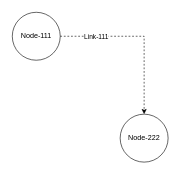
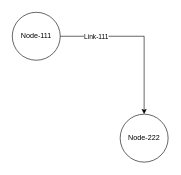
  <mxCell id="0" />
  <mxCell id="1" parent="0" />
  <mxCell id="2" value="Node-111" style="ellipse;whiteSpace=wrap;html=1;aspect=fixed;" parent="1" vertex="1"><mxGeometry x="20" y="20" width="80" height="80" as="geometry" /></mxCell>
- <mxCell id="3" value="" style="edgeStyle=orthogonalEdgeStyle;rounded=0;orthogonalLoop=1;jettySize=auto;html=1;exitX=1;exitY=0.5;exitDx=0;exitDy=0;entryX=0.5;entryY=0;entryDx=0;entryDy=0;dashed=1;" parent="1" source="2" target="5" edge="1"><mxGeometry relative="1" as="geometry" /></mxCell>
+ <mxCell id="3" value="" style="edgeStyle=orthogonalEdgeStyle;rounded=0;orthogonalLoop=1;jettySize=auto;html=1;exitX=1;exitY=0.5;exitDx=0;exitDy=0;entryX=0.5;entryY=0;entryDx=0;entryDy=0;" parent="1" source="2" target="5" edge="1"><mxGeometry relative="1" as="geometry" /></mxCell>
  <mxCell id="4" value="Link-111" style="edgeLabel;html=1;align=center;verticalAlign=middle;resizable=0;points=[];" parent="3" vertex="1" connectable="0"><mxGeometry x="-0.613" y="-5" relative="1" as="geometry"><mxPoint x="7" y="-5" as="offset" /></mxGeometry></mxCell>
  <mxCell id="5" value="Node-222" style="ellipse;whiteSpace=wrap;html=1;aspect=fixed;" parent="1" vertex="1"><mxGeometry x="200" y="190" width="80" height="80" as="geometry" /></mxCell>
